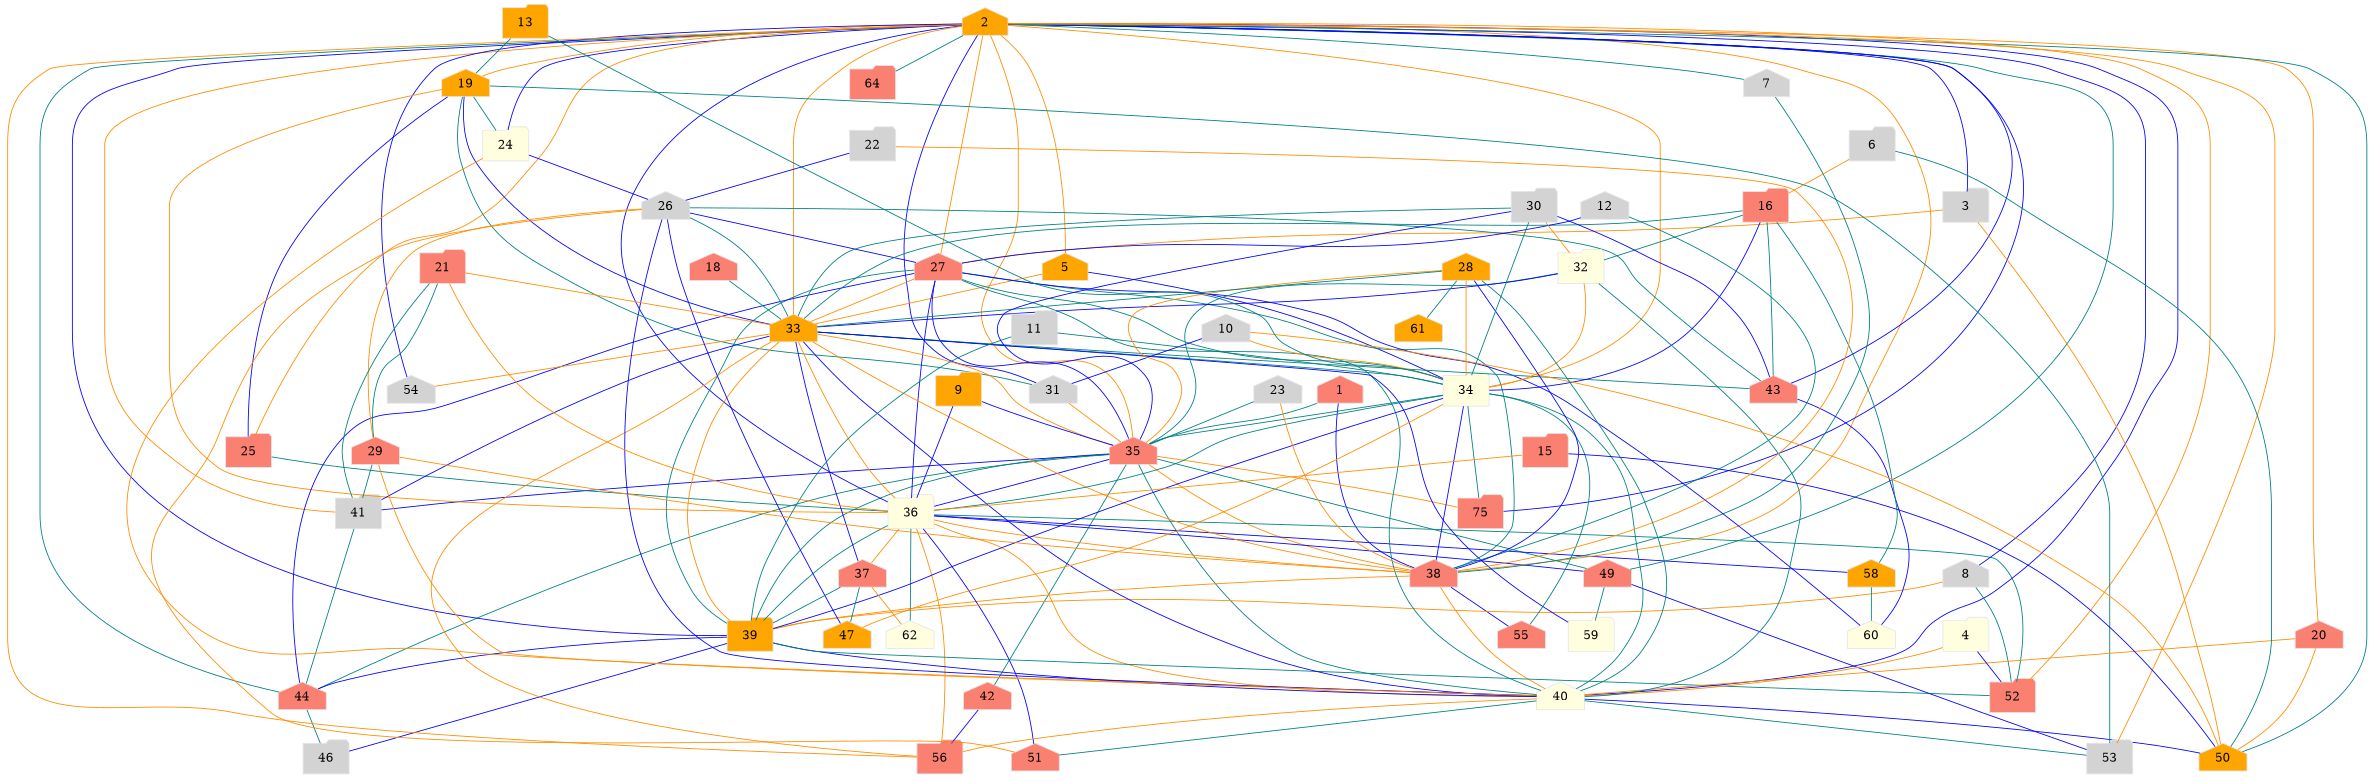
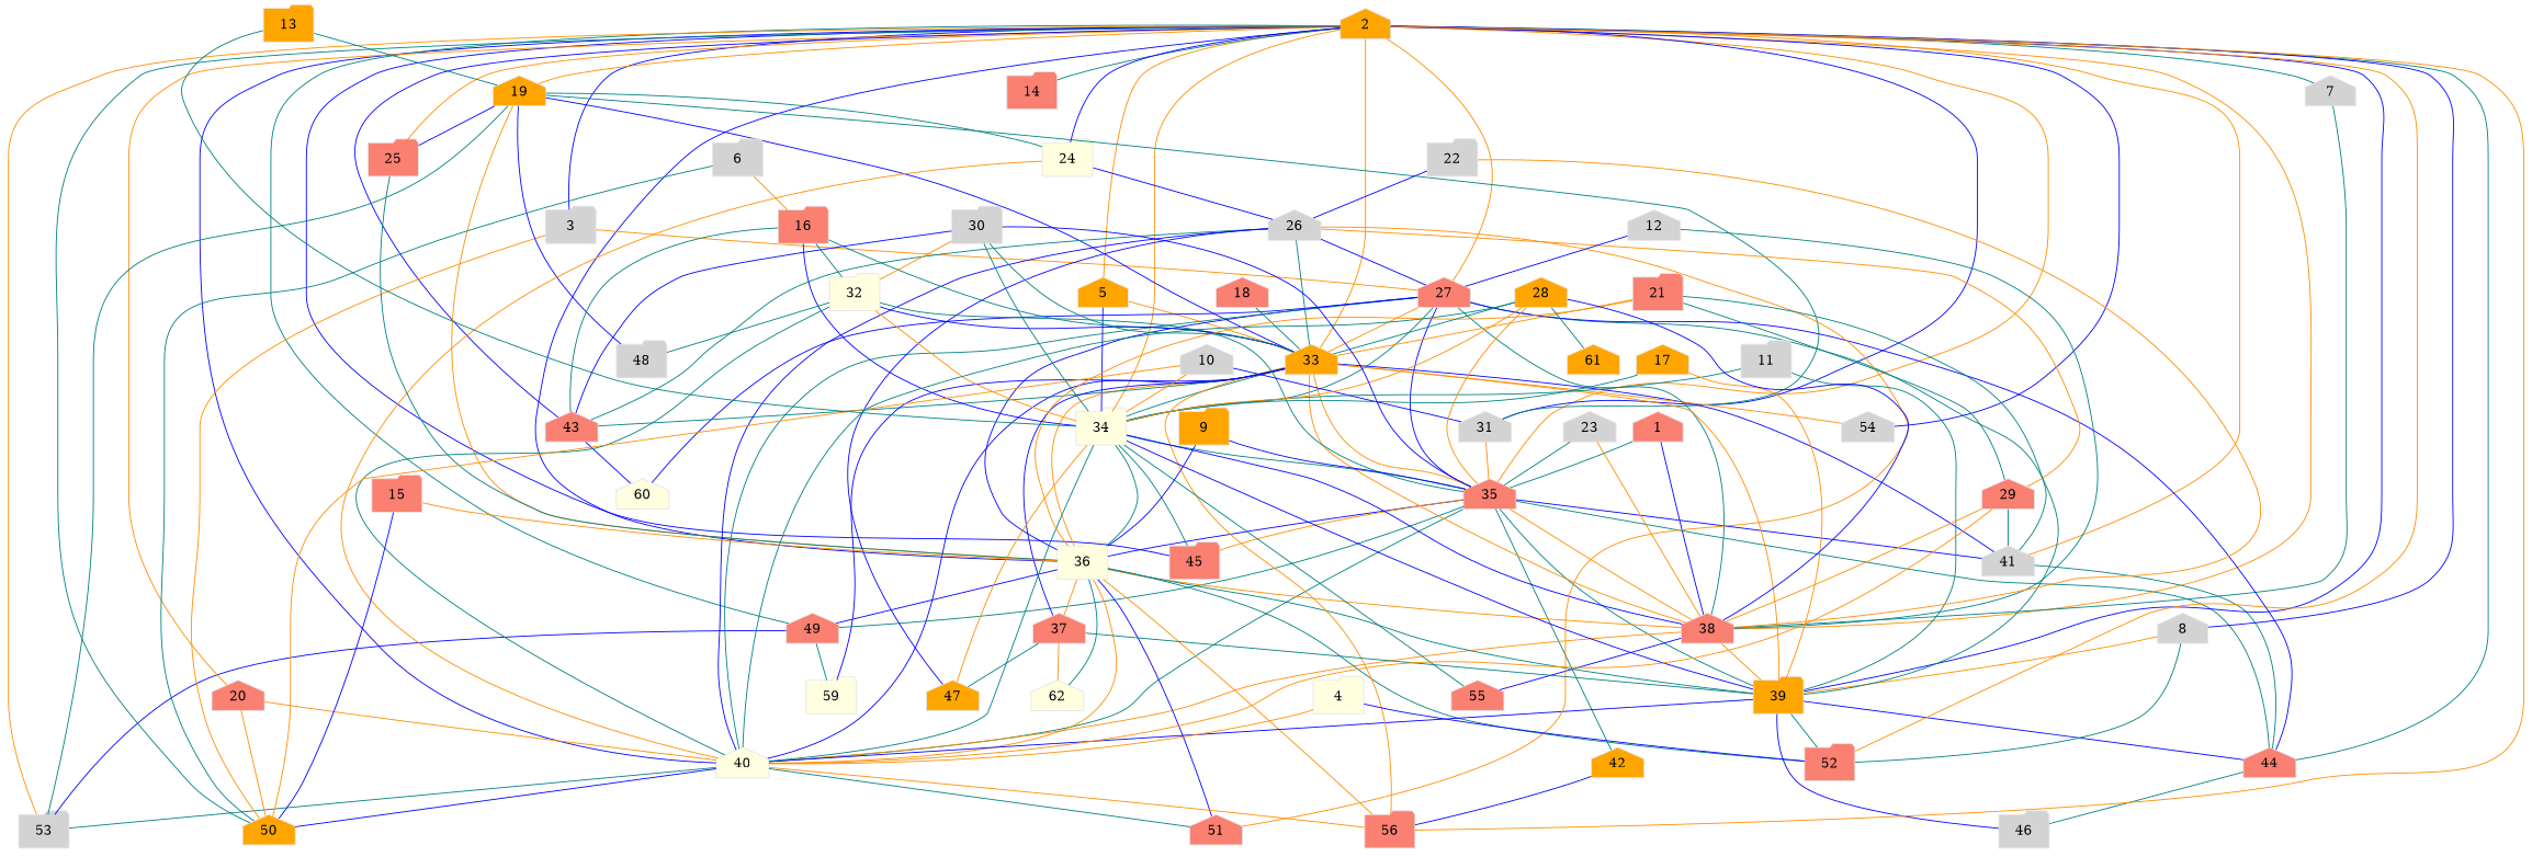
  graph {
    node [color=gray90 fillcolor=salmon shape=house style=filled]
    edge [color=teal weight=1.0]
    1
    35
    38
    36 [fillcolor=lightyellow shape=folder]
    39 [fillcolor=orange shape=folder]
    40 [fillcolor=lightyellow]
-   41 [fillcolor=lightgrey shape=folder]
+   41 [fillcolor=lightgrey]
    44
-   45 [shape=folder label=75]
+   45 [shape=folder]
    49
-   42
+   42 [fillcolor=orange]
    55
    2 [fillcolor=orange]
    3 [fillcolor=lightgrey shape=folder]
    5 [fillcolor=orange]
    7 [fillcolor=lightgrey]
    8 [fillcolor=lightgrey]
-   14 [shape=folder label=64]
+   14 [shape=folder]
    19 [fillcolor=orange]
    20
    24 [fillcolor=lightyellow shape=folder]
    25 [shape=folder]
    27
    31 [fillcolor=lightgrey]
    33 [fillcolor=orange]
    34 [fillcolor=lightyellow shape=folder]
    43
    50 [fillcolor=orange]
    52 [shape=folder]
    53 [fillcolor=lightgrey shape=folder]
    54 [fillcolor=lightgrey]
    56 [shape=folder]
+   48 [fillcolor=lightgrey shape=folder]
    26 [fillcolor=lightgrey]
    60 [fillcolor=lightyellow]
    37
    59 [fillcolor=lightyellow shape=folder]
    47 [fillcolor=orange]
-   58 [fillcolor=orange]
    51
    62 [fillcolor=lightyellow]
    46 [fillcolor=lightgrey shape=folder]
    4 [fillcolor=lightyellow shape=folder]
    6 [fillcolor=lightgrey shape=folder]
    16 [shape=folder]
    32 [fillcolor=lightyellow shape=folder]
    9 [fillcolor=orange shape=folder]
    10 [fillcolor=lightgrey]
    11 [fillcolor=lightgrey shape=folder]
    12 [fillcolor=lightgrey]
    13 [fillcolor=orange shape=folder]
    15 [shape=folder]
+   17 [fillcolor=orange]
    18
    21 [shape=folder]
    29
    22 [fillcolor=lightgrey shape=folder]
    23 [fillcolor=lightgrey]
    28 [fillcolor=orange]
    61 [fillcolor=orange]
    30 [fillcolor=lightgrey shape=folder]
    1 -- 35
    1 -- 38 [color=blue]
    35 -- 38 [color=darkorange]
    35 -- 36 [color=blue]
    35 -- 39
    35 -- 40
    35 -- 41 [color=blue]
    35 -- 44
    35 -- 45 [color=darkorange]
    35 -- 49
    35 -- 42
    38 -- 39 [color=darkorange]
    38 -- 40 [color=darkorange]
    38 -- 55 [color=blue]
    36 -- 38 [color=darkorange]
    36 -- 39
    36 -- 40 [color=darkorange]
    36 -- 49 [color=blue weight=2.0]
    36 -- 52
    36 -- 56 [color=darkorange]
    36 -- 37 [color=darkorange]
-   36 -- 58 [color=blue]
    36 -- 51 [color=blue]
    36 -- 62
    39 -- 40 [color=blue]
    39 -- 44 [color=blue]
    39 -- 52
    39 -- 46 [color=blue]
    40 -- 50 [color=blue weight=2.0]
    40 -- 53
    40 -- 56 [color=darkorange]
    40 -- 51
    41 -- 44
    44 -- 46
    49 -- 53 [color=blue]
    49 -- 59
    42 -- 56 [color=blue]
    2 -- 35 [color=darkorange weight=2.0]
    2 -- 38 [color=darkorange weight=2.0]
    2 -- 36 [color=blue weight=2.0]
    2 -- 39 [color=blue weight=2.0]
    2 -- 40 [color=blue weight=2.0]
    2 -- 41 [color=darkorange]
    2 -- 44 [weight=2.0]
    2 -- 45 [color=blue weight=2.0]
    2 -- 49
    2 -- 3 [color=blue]
    2 -- 5 [color=darkorange]
    2 -- 7
    2 -- 8 [color=blue]
    2 -- 14
    2 -- 19 [color=darkorange]
    2 -- 20 [color=darkorange]
    2 -- 24 [color=blue]
    2 -- 25 [color=darkorange]
    2 -- 27 [color=darkorange weight=3.0]
    2 -- 31 [color=blue]
    2 -- 33 [color=darkorange weight=4.0]
    2 -- 34 [color=darkorange weight=2.0]
    2 -- 43 [color=blue]
    2 -- 50
    2 -- 52 [color=darkorange]
    2 -- 53 [color=darkorange weight=2.0]
    2 -- 54 [color=blue]
    2 -- 56 [color=darkorange]
    3 -- 27 [color=darkorange]
    3 -- 50 [color=darkorange]
    5 -- 33 [color=darkorange]
    5 -- 34 [color=blue]
    7 -- 38
    8 -- 39 [color=darkorange]
    8 -- 52
    19 -- 36 [color=darkorange]
    19 -- 24
    19 -- 25 [color=blue]
    19 -- 31
    19 -- 33 [color=blue]
    19 -- 53
+   19 -- 48 [color=blue]
    20 -- 40 [color=darkorange]
    20 -- 50 [color=darkorange]
    24 -- 40 [color=darkorange]
    24 -- 26 [color=blue]
    25 -- 36 [weight=2.0]
    27 -- 35 [color=blue]
    27 -- 38
    27 -- 36 [color=blue]
    27 -- 39
    27 -- 40
    27 -- 44 [color=blue]
    27 -- 33 [color=darkorange weight=2.0]
    27 -- 34
    27 -- 60 [color=blue]
    31 -- 35 [color=darkorange]
    33 -- 35 [color=darkorange]
    33 -- 38 [color=darkorange]
    33 -- 36 [color=darkorange]
    33 -- 39 [color=darkorange weight=2.0]
    33 -- 40 [color=blue]
    33 -- 41 [color=blue]
    33 -- 34
    33 -- 43
    33 -- 54 [color=darkorange]
    33 -- 56 [color=darkorange]
    33 -- 37 [color=blue]
    33 -- 59 [color=blue]
    34 -- 35 [weight=2.0]
    34 -- 38 [color=blue weight=2.0]
    34 -- 36
    34 -- 39 [color=blue]
    34 -- 40
    34 -- 45 [weight=2.0]
    34 -- 55
    34 -- 47 [color=darkorange]
    43 -- 60 [color=blue]
    26 -- 40 [color=blue]
    26 -- 27 [color=blue]
    26 -- 33
    26 -- 43
    26 -- 47 [color=blue]
    26 -- 51 [color=darkorange]
    26 -- 29 [color=darkorange]
    37 -- 39 [weight=2.0]
    37 -- 47
    37 -- 62 [color=darkorange]
-   58 -- 60
    4 -- 40 [color=darkorange]
    4 -- 52 [color=blue]
    6 -- 50
    6 -- 16 [color=darkorange]
    16 -- 33
    16 -- 34 [color=blue]
    16 -- 43
-   16 -- 58
    16 -- 32
    32 -- 35
    32 -- 40 [weight=2.0]
    32 -- 33 [color=blue]
    32 -- 34 [color=darkorange]
+   32 -- 48
    9 -- 35 [color=blue]
    9 -- 36 [color=blue]
    10 -- 31 [color=blue]
    10 -- 34 [color=darkorange]
    10 -- 50 [color=darkorange]
    11 -- 39
    11 -- 34
    12 -- 38
    12 -- 27 [color=blue]
    13 -- 19
    13 -- 34
    15 -- 36 [color=darkorange]
    15 -- 50 [color=blue]
+   17 -- 39 [color=darkorange]
+   17 -- 34
    18 -- 33
    21 -- 36 [color=darkorange]
    21 -- 41
    21 -- 33 [color=darkorange]
    21 -- 29
    29 -- 38 [color=darkorange]
    29 -- 40 [color=darkorange]
    29 -- 41
    22 -- 38 [color=darkorange]
    22 -- 26 [color=blue]
    23 -- 35
    23 -- 38 [color=darkorange]
    28 -- 35 [color=darkorange]
    28 -- 38 [color=blue weight=2.0]
    28 -- 40
    28 -- 33
    28 -- 34 [color=darkorange]
    28 -- 61
    30 -- 35 [color=blue]
    30 -- 33
    30 -- 34
    30 -- 43 [color=blue]
    30 -- 32 [color=darkorange]
  }
